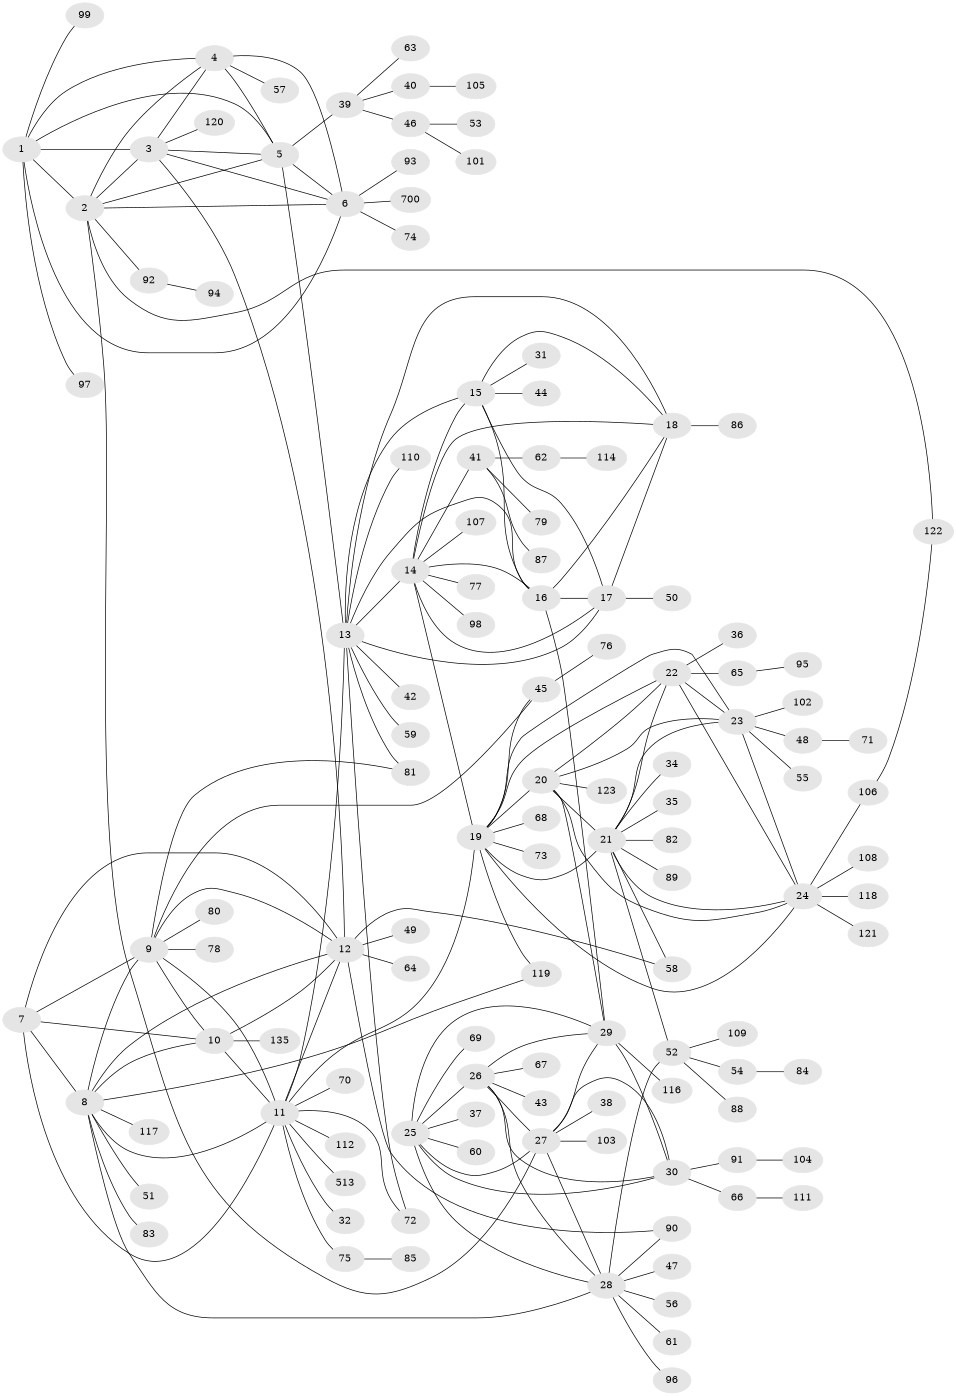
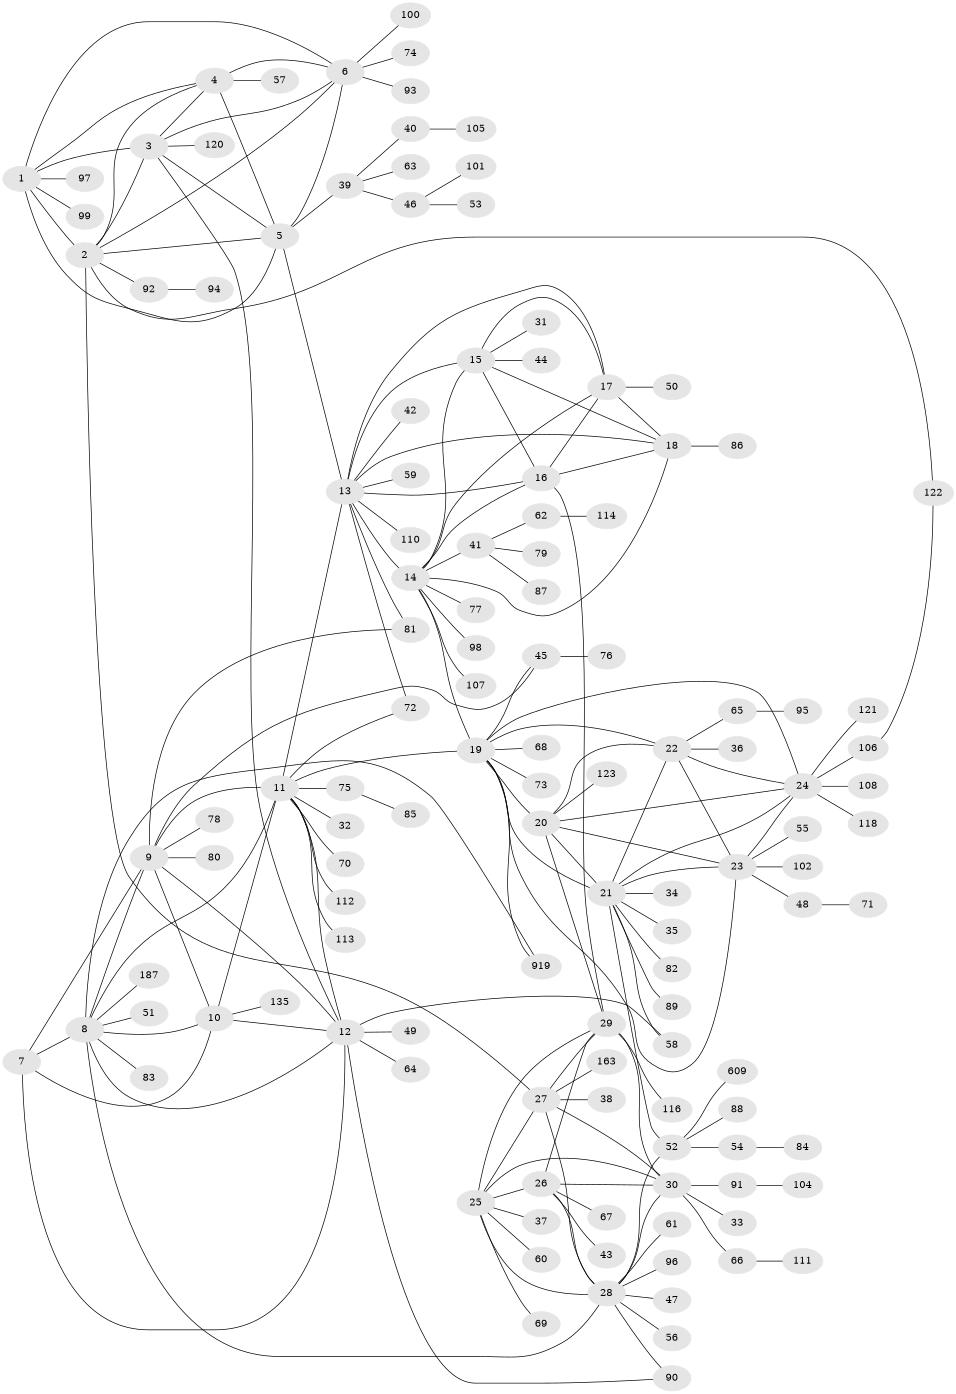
  graph {
    rankdir=LR
    node [color=gray90 style=filled]
    1
    2
    3
    4
    5
    6
    97
    99
    27
    92
    122
    12
    120
    57
    13
    39
    74
    93
-   100 [label=700]
+   100
    28
    29
    30
    38
-   103
+   103 [label=163]
    94
    49
    58
    64
    90
    24
    106
    108
    118
    121
    81
    72
    14
    15
    16
    17
    18
    42
    59
    110
    40
    46
    63
    7
    8
    9
    10
    11
    51
    83
-   117
-   119
+   117 [label=187]
+   119 [label=919]
    45
    78
    80
    n60 [label=135]
    19
    32
    70
    75
    112
-   113 [label=513]
+   113
    52
    47
    56
    61
    96
    76
    20
    21
    22
    23
    68
    73
    85
    41
    77
    98
    107
    31
    44
    50
    86
    62
    79
    87
    116
    123
    34
    35
    82
    89
    36
    65
    48
    55
    102
    54
    88
-   109
+   109 [label=609]
    95
    71
    25
    26
    37
    60
    69
    43
    67
+   33
    66
    91
    111
    104
    105
    53
    101
    114
    84
    1 -- 2
    1 -- 3
    1 -- 4
    1 -- 5
    1 -- 6
    1 -- 97
    1 -- 99
    2 -- 3
    2 -- 4
    2 -- 5
    2 -- 6
    2 -- 27
    2 -- 92
    2 -- 122
    3 -- 4
    3 -- 5
    3 -- 6
    3 -- 12
    3 -- 120
    4 -- 5
    4 -- 6
    4 -- 57
    5 -- 6
    5 -- 13
    5 -- 39
    6 -- 74
    6 -- 93
    6 -- 100
    27 -- 28
    27 -- 29
    27 -- 30
    27 -- 38
    27 -- 103
    92 -- 94
    12 -- 49
    12 -- 58
    12 -- 64
    12 -- 90
    13 -- 81
    13 -- 72
    13 -- 14
    13 -- 15
    13 -- 16
    13 -- 17
    13 -- 18
    13 -- 42
    13 -- 59
    13 -- 110
    39 -- 40
    39 -- 46
    39 -- 63
+   28 -- 30
    28 -- 90
    28 -- 52
    28 -- 47
    28 -- 56
    28 -- 61
    28 -- 96
    29 -- 30
    29 -- 116
+   30 -- 33
    30 -- 66
    30 -- 91
    24 -- 106
    24 -- 108
    24 -- 118
    24 -- 121
    106 -- 122
    14 -- 15
    14 -- 16
    14 -- 17
    14 -- 18
    14 -- 19
    14 -- 41
    14 -- 77
    14 -- 98
    14 -- 107
    15 -- 16
    15 -- 17
    15 -- 18
    15 -- 31
    15 -- 44
    16 -- 29
    16 -- 17
    16 -- 18
    17 -- 18
    17 -- 50
    18 -- 86
    40 -- 105
    46 -- 53
    46 -- 101
    7 -- 12
    7 -- 8
    7 -- 9
    7 -- 10
-   7 -- 11
    8 -- 12
    8 -- 28
    8 -- 9
    8 -- 10
    8 -- 11
    8 -- 51
    8 -- 83
    8 -- 117
    8 -- 119
    9 -- 12
    9 -- 81
    9 -- 10
    9 -- 11
    9 -- 45
    9 -- 78
    9 -- 80
    10 -- 12
    10 -- 11
    10 -- n60
    11 -- 12
    11 -- 13
    11 -- 72
    11 -- 19
    11 -- 32
    11 -- 70
    11 -- 75
    11 -- 112
    11 -- 113
    45 -- 76
    19 -- 24
    19 -- 119
    19 -- 45
    19 -- 20
    19 -- 21
    19 -- 22
    19 -- 23
    19 -- 68
    19 -- 73
    75 -- 85
    52 -- 54
    52 -- 88
    52 -- 109
    20 -- 29
    20 -- 24
    20 -- 21
    20 -- 22
    20 -- 23
    20 -- 123
    21 -- 58
    21 -- 24
    21 -- 52
    21 -- 22
    21 -- 23
    21 -- 34
    21 -- 35
    21 -- 82
    21 -- 89
    22 -- 24
    22 -- 23
    22 -- 36
    22 -- 65
    23 -- 24
    23 -- 48
    23 -- 55
    23 -- 102
    41 -- 62
    41 -- 79
    41 -- 87
    62 -- 114
    65 -- 95
    48 -- 71
    54 -- 84
    25 -- 27
    25 -- 28
    25 -- 29
    25 -- 30
    25 -- 26
    25 -- 37
    25 -- 60
    25 -- 69
-   26 -- 27
    26 -- 28
    26 -- 29
    26 -- 30
    26 -- 43
    26 -- 67
    66 -- 111
    91 -- 104
  }
